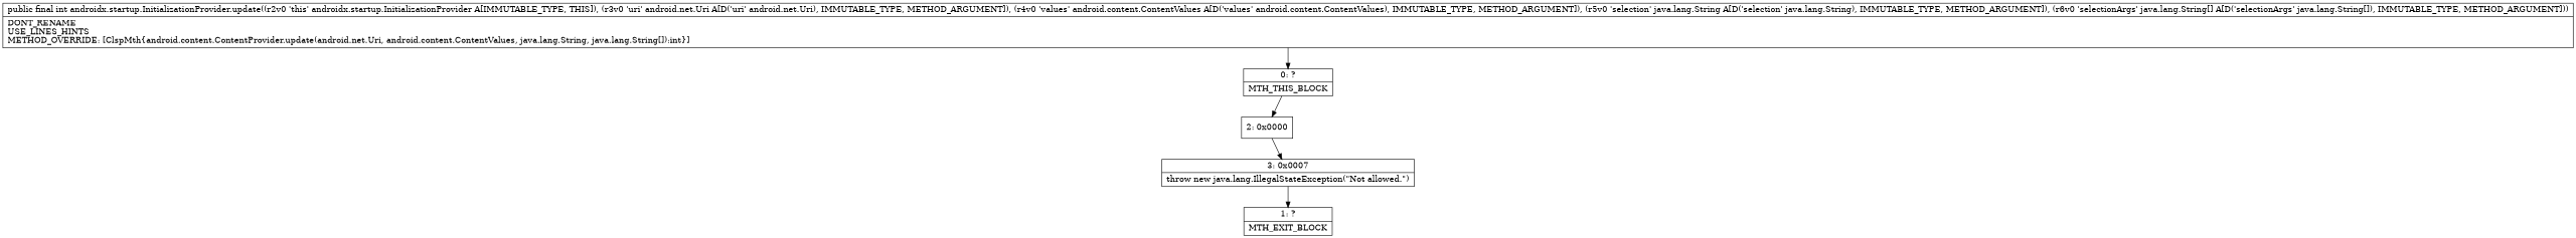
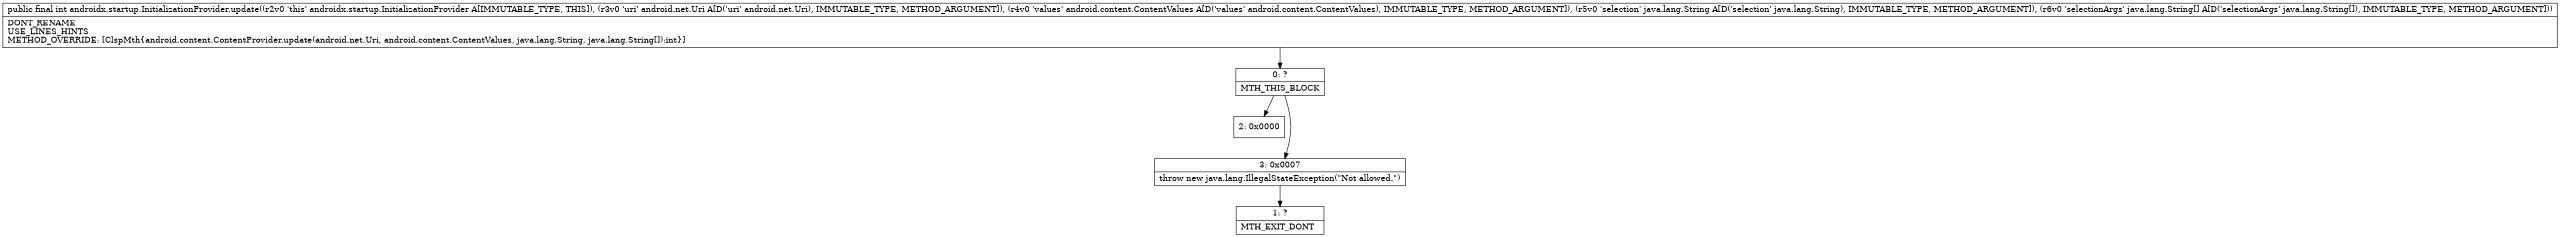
  digraph {
    node [shape=record]
    n1 [label="{0\:\ ?|MTH_THIS_BLOCK\l}"]
    n2 [label="{2\:\ 0x0000}"]
    n3 [label="{3\:\ 0x0007|throw new java.lang.IllegalStateException(\"Not allowed.\")\l}"]
-   n4 [label="{1\:\ ?|MTH_EXIT_BLOCK\l}"]
+   n4 [label="{1\:\ ?|MTH_EXIT_DONT\l}"]
    n5 [label="{public final int androidx.startup.InitializationProvider.update((r2v0 'this' androidx.startup.InitializationProvider A[IMMUTABLE_TYPE, THIS]), (r3v0 'uri' android.net.Uri A[D('uri' android.net.Uri), IMMUTABLE_TYPE, METHOD_ARGUMENT]), (r4v0 'values' android.content.ContentValues A[D('values' android.content.ContentValues), IMMUTABLE_TYPE, METHOD_ARGUMENT]), (r5v0 'selection' java.lang.String A[D('selection' java.lang.String), IMMUTABLE_TYPE, METHOD_ARGUMENT]), (r6v0 'selectionArgs' java.lang.String[] A[D('selectionArgs' java.lang.String[]), IMMUTABLE_TYPE, METHOD_ARGUMENT]))  | DONT_RENAME\lUSE_LINES_HINTS\lMETHOD_OVERRIDE: [ClspMth\{android.content.ContentProvider.update(android.net.Uri, android.content.ContentValues, java.lang.String, java.lang.String[]):int\}]\l}"]
    n1 -> n2
-   n2 -> n3
+   n1 -> n3
    n3 -> n4
    n5 -> n1
  }
